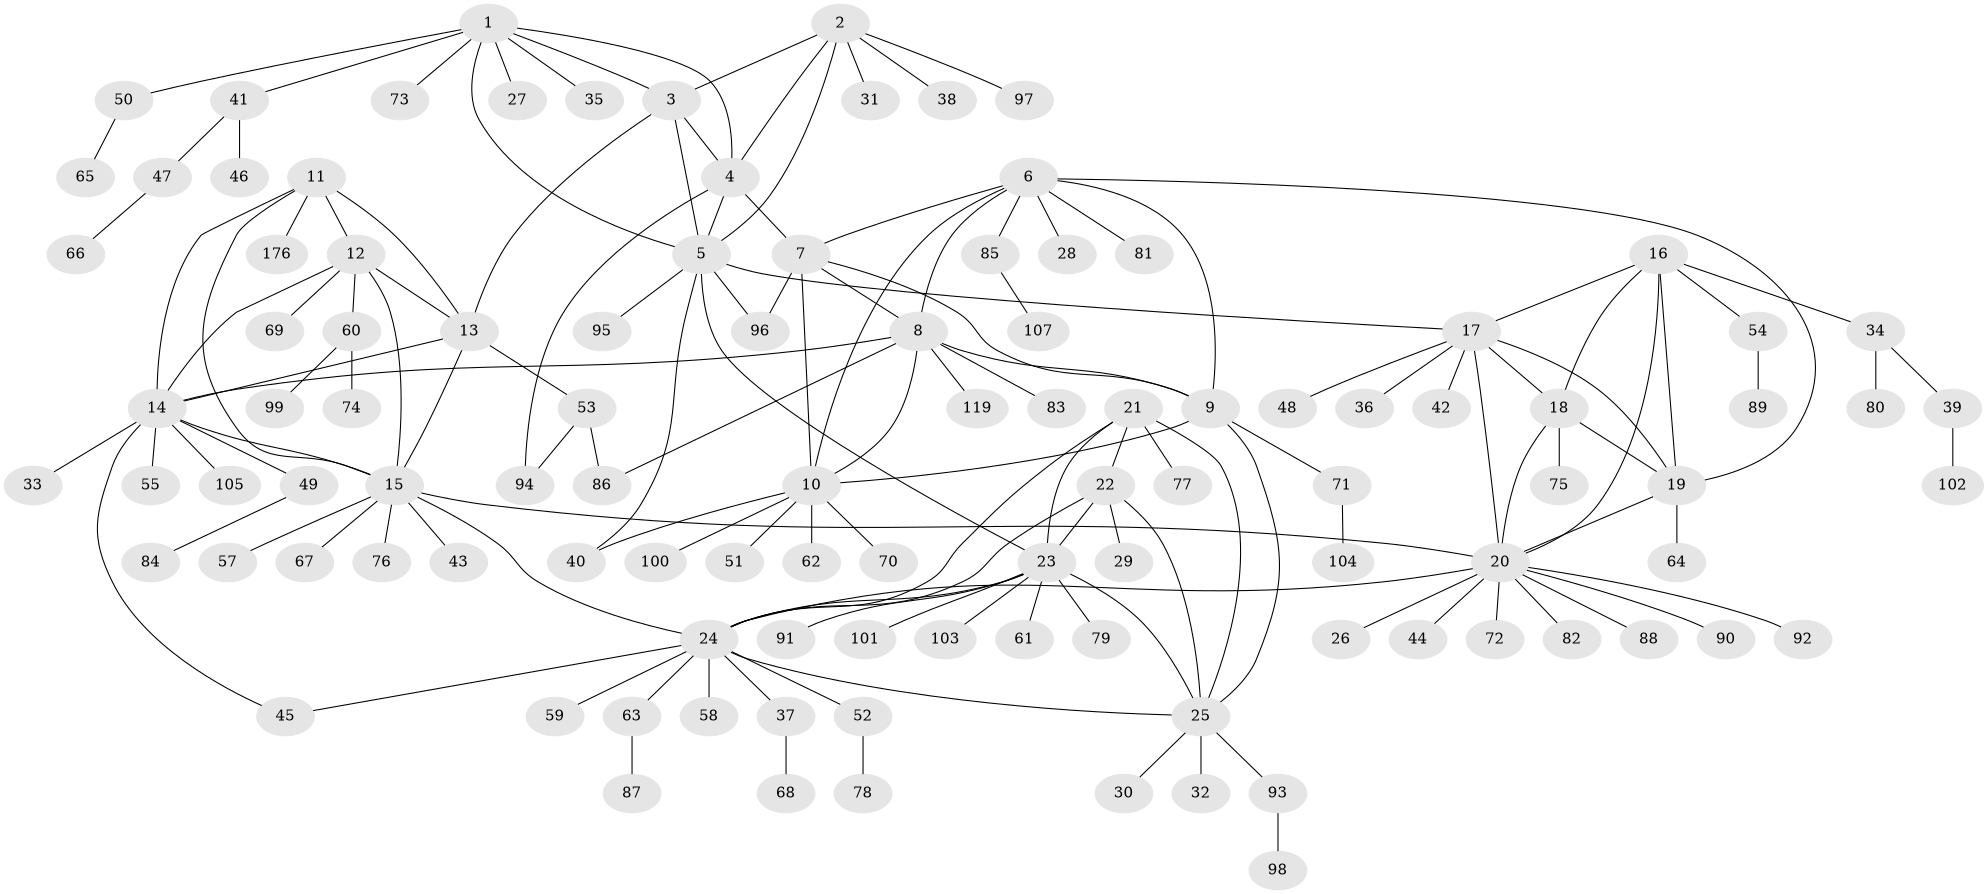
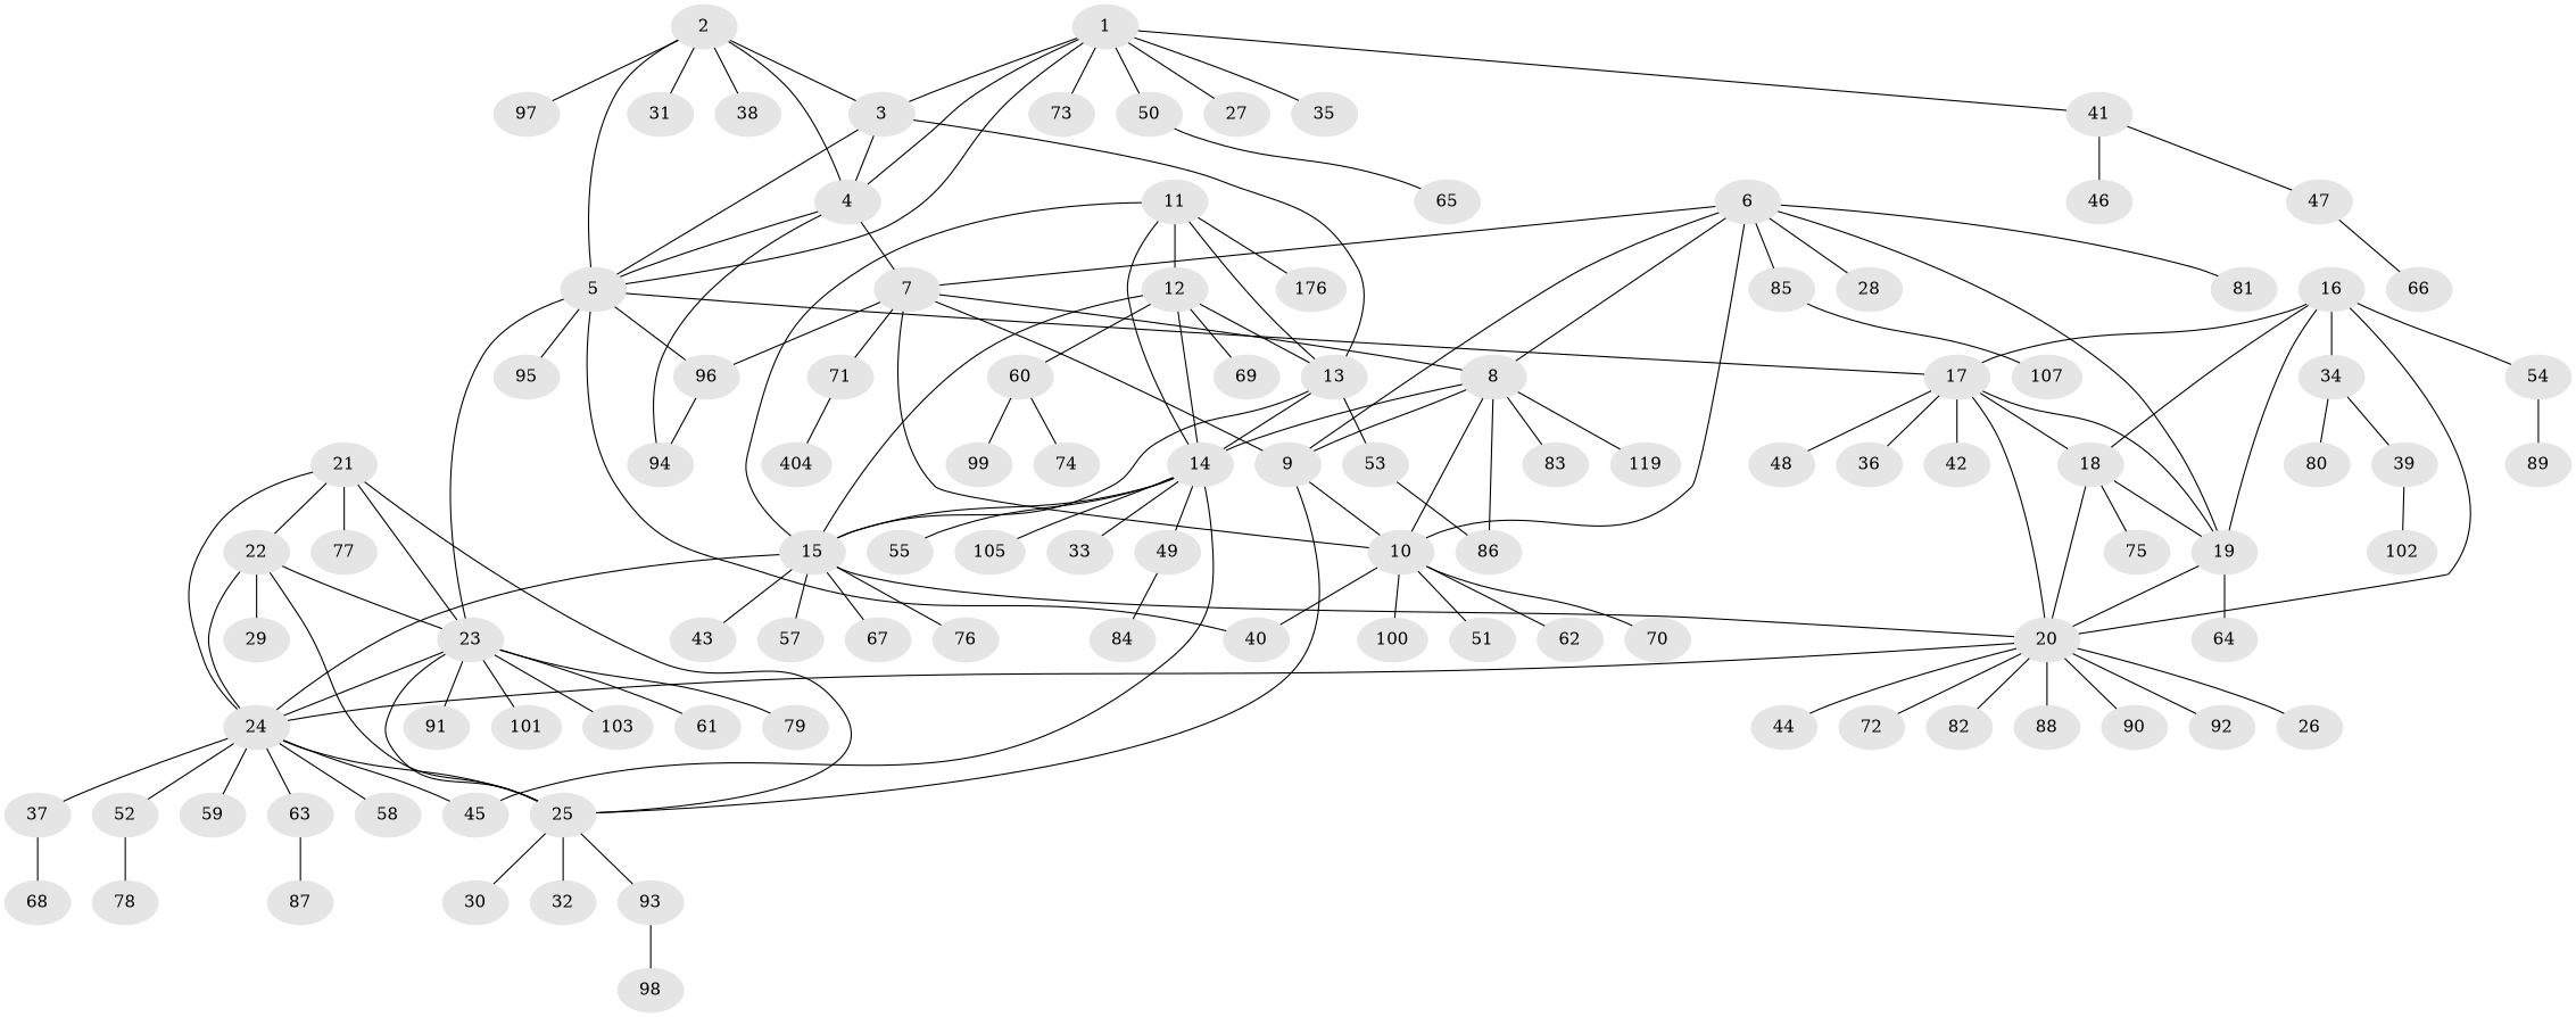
  graph {
    node [color=gray90 style=filled]
    1
    3
    4
    5
    27
    35
    41
    50
    73
    2
    31
    38
    97
    13
    7
    94
    17
    23
    40
    95
    96
    46
    47
    65
    14
    15
    53
    8
    9
    10
    71
    19
    20
    18
    36
    42
    48
    25
    24
    61
    79
    91
    101
    103
    6
    28
    81
    85
    83
    86
    n51 [label=119]
    51
    62
    70
    100
    64
    107
-   104
+   104 [label=404]
    33
    45
    49
    55
    105
    30
    32
    93
    11
    12
    n69 [label=176]
    60
    69
    43
    57
    67
    76
    74
    99
    84
    26
    44
    72
    82
    88
    90
    92
    58
    37
    52
    59
    63
    16
    34
    54
    75
    39
    80
    89
    21
    22
    77
    29
    68
    78
    87
    98
    102
    66
    1 -- 3
    1 -- 4
    1 -- 5
    1 -- 27
    1 -- 35
    1 -- 41
    1 -- 50
    1 -- 73
    3 -- 4
    3 -- 5
    3 -- 13
    4 -- 5
    4 -- 7
    4 -- 94
    5 -- 17
    5 -- 23
    5 -- 40
    5 -- 95
    5 -- 96
    41 -- 46
    41 -- 47
    50 -- 65
    2 -- 3
    2 -- 4
    2 -- 5
    2 -- 31
    2 -- 38
    2 -- 97
    13 -- 14
    13 -- 15
    13 -- 53
    7 -- 96
    7 -- 8
    7 -- 9
    7 -- 10
-   9 -- 71
+   7 -- 71
    17 -- 19
    17 -- 20
    17 -- 18
    17 -- 36
    17 -- 42
    17 -- 48
    23 -- 25
    23 -- 24
    23 -- 61
    23 -- 79
    23 -- 91
    23 -- 101
    23 -- 103
    47 -- 66
    14 -- 15
    14 -- 33
    14 -- 45
    14 -- 49
    14 -- 55
    14 -- 105
    15 -- 20
    15 -- 24
    15 -- 43
    15 -- 57
    15 -- 67
    15 -- 76
-   53 -- 94
+   96 -- 94
    53 -- 86
    8 -- 14
    8 -- 9
    8 -- 10
    8 -- 83
    8 -- 86
    8 -- n51
    9 -- 10
    9 -- 25
    10 -- 40
    10 -- 51
    10 -- 62
    10 -- 70
    10 -- 100
    71 -- 104
    19 -- 20
    19 -- 64
    20 -- 24
    20 -- 26
    20 -- 44
    20 -- 72
    20 -- 82
    20 -- 88
    20 -- 90
    20 -- 92
    18 -- 19
    18 -- 20
    18 -- 75
    25 -- 30
    25 -- 32
    25 -- 93
    24 -- 25
    24 -- 45
    24 -- 58
    24 -- 37
    24 -- 52
    24 -- 59
    24 -- 63
    6 -- 7
    6 -- 8
    6 -- 9
    6 -- 10
    6 -- 19
    6 -- 28
    6 -- 81
    6 -- 85
    85 -- 107
    49 -- 84
    93 -- 98
    11 -- 13
    11 -- 14
    11 -- 15
    11 -- 12
    11 -- n69
    12 -- 13
    12 -- 14
    12 -- 15
    12 -- 60
    12 -- 69
    60 -- 74
    60 -- 99
    37 -- 68
    52 -- 78
    63 -- 87
    16 -- 17
    16 -- 19
    16 -- 20
    16 -- 18
    16 -- 34
    16 -- 54
    34 -- 39
    34 -- 80
    54 -- 89
    39 -- 102
    21 -- 23
    21 -- 25
    21 -- 24
    21 -- 22
    21 -- 77
    22 -- 23
    22 -- 25
    22 -- 24
    22 -- 29
  }
